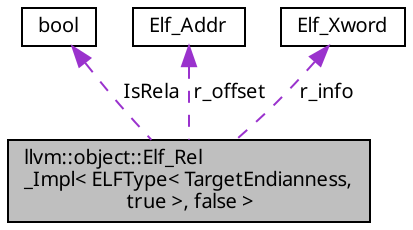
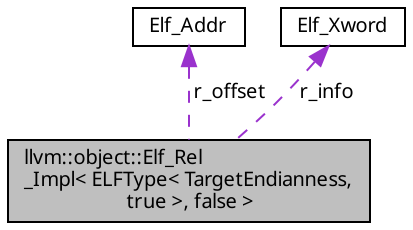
  digraph {
    fontname="Noto Sans"
    node [color=black fontname="Noto Sans" fontsize=10 shape=box]
    edge [color=darkorchid3 dir=back fontname="Noto Sans" fontsize=10 labelfontname=Helvetica labelfontsize=10 style=dashed]
    n1 [fillcolor=grey75 fontcolor=black height=0.2 label="llvm::object::Elf_Rel\l_Impl\< ELFType\< TargetEndianness,\l true \>, false \>" style=filled width=0.4]
-   n2 [height=0.2 label=bool width=0.4]
    n3 [height=0.2 label=Elf_Addr width=0.4]
    n4 [height=0.2 label=Elf_Xword width=0.4]
-   n2 -> n1 [label=" IsRela"]
    n3 -> n1 [label=" r_offset"]
    n4 -> n1 [label=" r_info"]
  }
